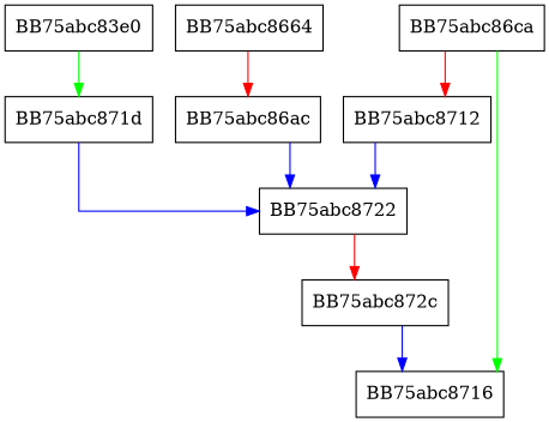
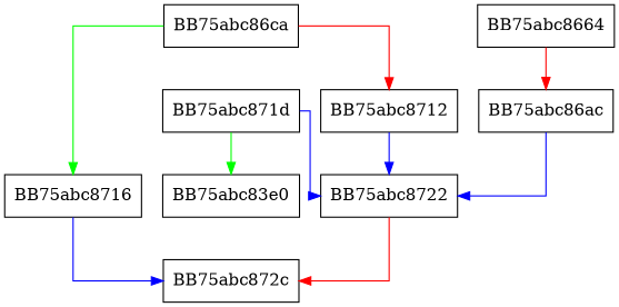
  digraph {
    splines=ortho
    node [shape=box]
    edge [color=blue]
    n1 [label=BB75abc83e0]
    BB75abc871d
    BB75abc8722
    BB75abc872c
    BB75abc8664
    BB75abc86ac
    BB75abc86ca
    BB75abc8716
    BB75abc8712
-   n1 -> BB75abc871d [color=green]
+   BB75abc871d -> n1 [color=green]
    BB75abc871d -> BB75abc8722
    BB75abc8722 -> BB75abc872c [color=red]
    BB75abc8664 -> BB75abc86ac [color=red]
    BB75abc86ac -> BB75abc8722
    BB75abc86ca -> BB75abc8716 [color=green]
    BB75abc86ca -> BB75abc8712 [color=red]
-   BB75abc872c -> BB75abc8716
+   BB75abc8716 -> BB75abc872c
    BB75abc8712 -> BB75abc8722
  }
